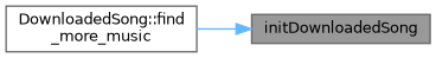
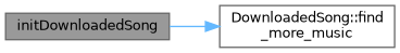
  digraph {
    rankdir=LR
    node [fontname=Helvetica fontsize=10 shape=box style=filled]
    n1 [color=gray40 fillcolor=grey60 fontcolor=black height=0.2 label=initDownloadedSong width=0.4]
    n2 [color=grey40 fillcolor=white height=0.2 label="DownloadedSong::find\l_more_music" width=0.4]
-   n2 -> n1 [color=steelblue1 fontname=Helvetica fontsize=10 labelfontname=Helvetica labelfontsize=10 style=solid]
+   n1 -> n2 [color=steelblue1 fontname=Helvetica fontsize=10 labelfontname=Helvetica labelfontsize=10 style=solid]
  }
